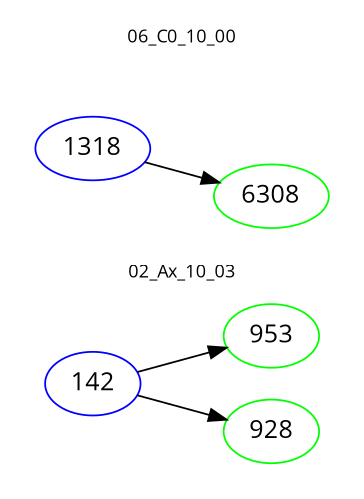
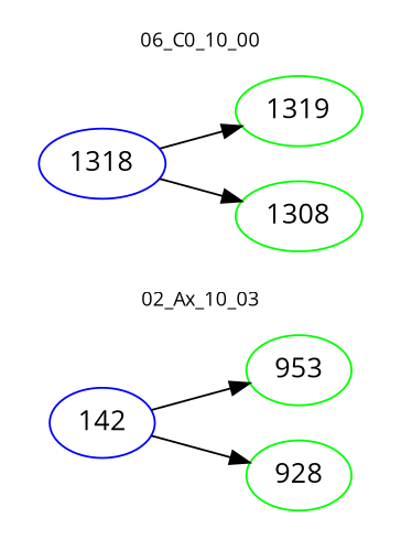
  digraph {
    fontname="Open Sans"
    rankdir=LR
    node [color=green fontname="Open Sans"]
    edge [color=black fontname="Open Sans"]
    n1 [color=blue label=142]
    n2 [label=928]
    n3 [label=953]
    n4 [color=blue label=1318]
-   n5 [label=6308]
+   n5 [label=1308]
+   n6 [label=1319]
    subgraph cluster_1 {
      color=white
      fontsize=10
      label="02_Ax_10_03"
      n1
      n2
      n3
    }
    subgraph cluster_2 {
      color=white
      fontsize=10
      label="06_C0_10_00"
      n4
      n5
+     n6
    }
    n1 -> n2
    n1 -> n3
    n4 -> n5
+   n4 -> n6
  }
